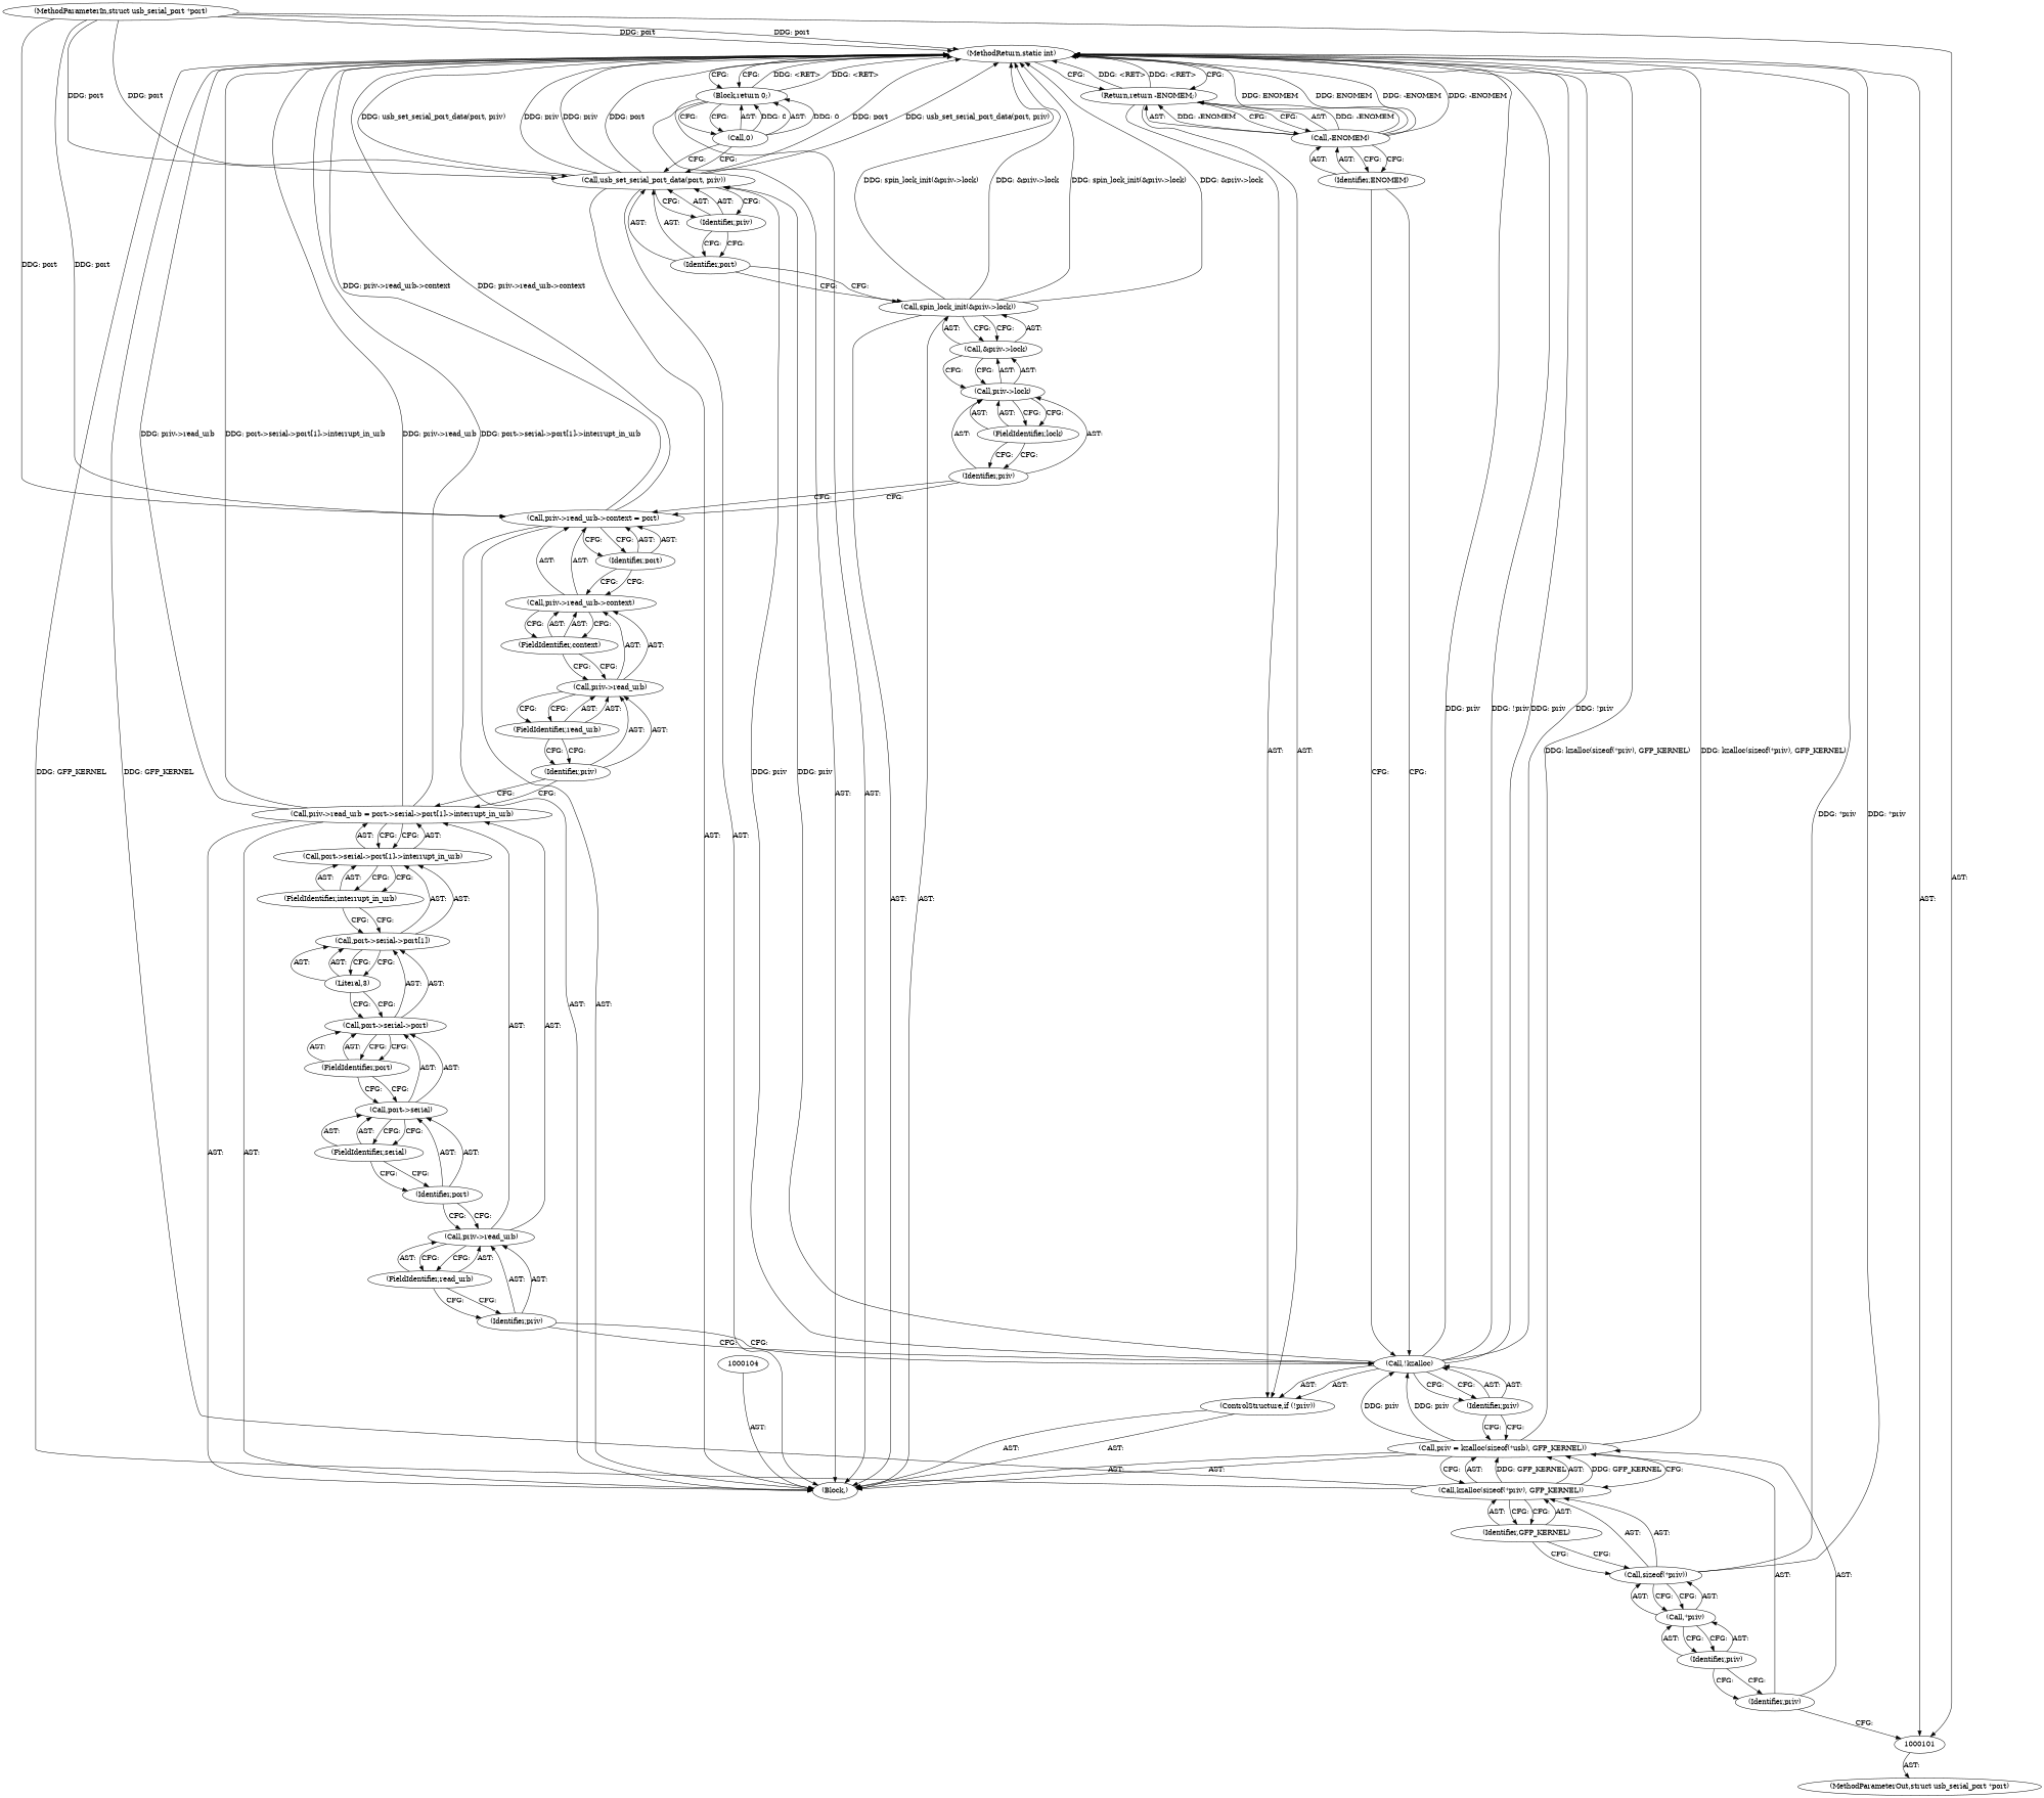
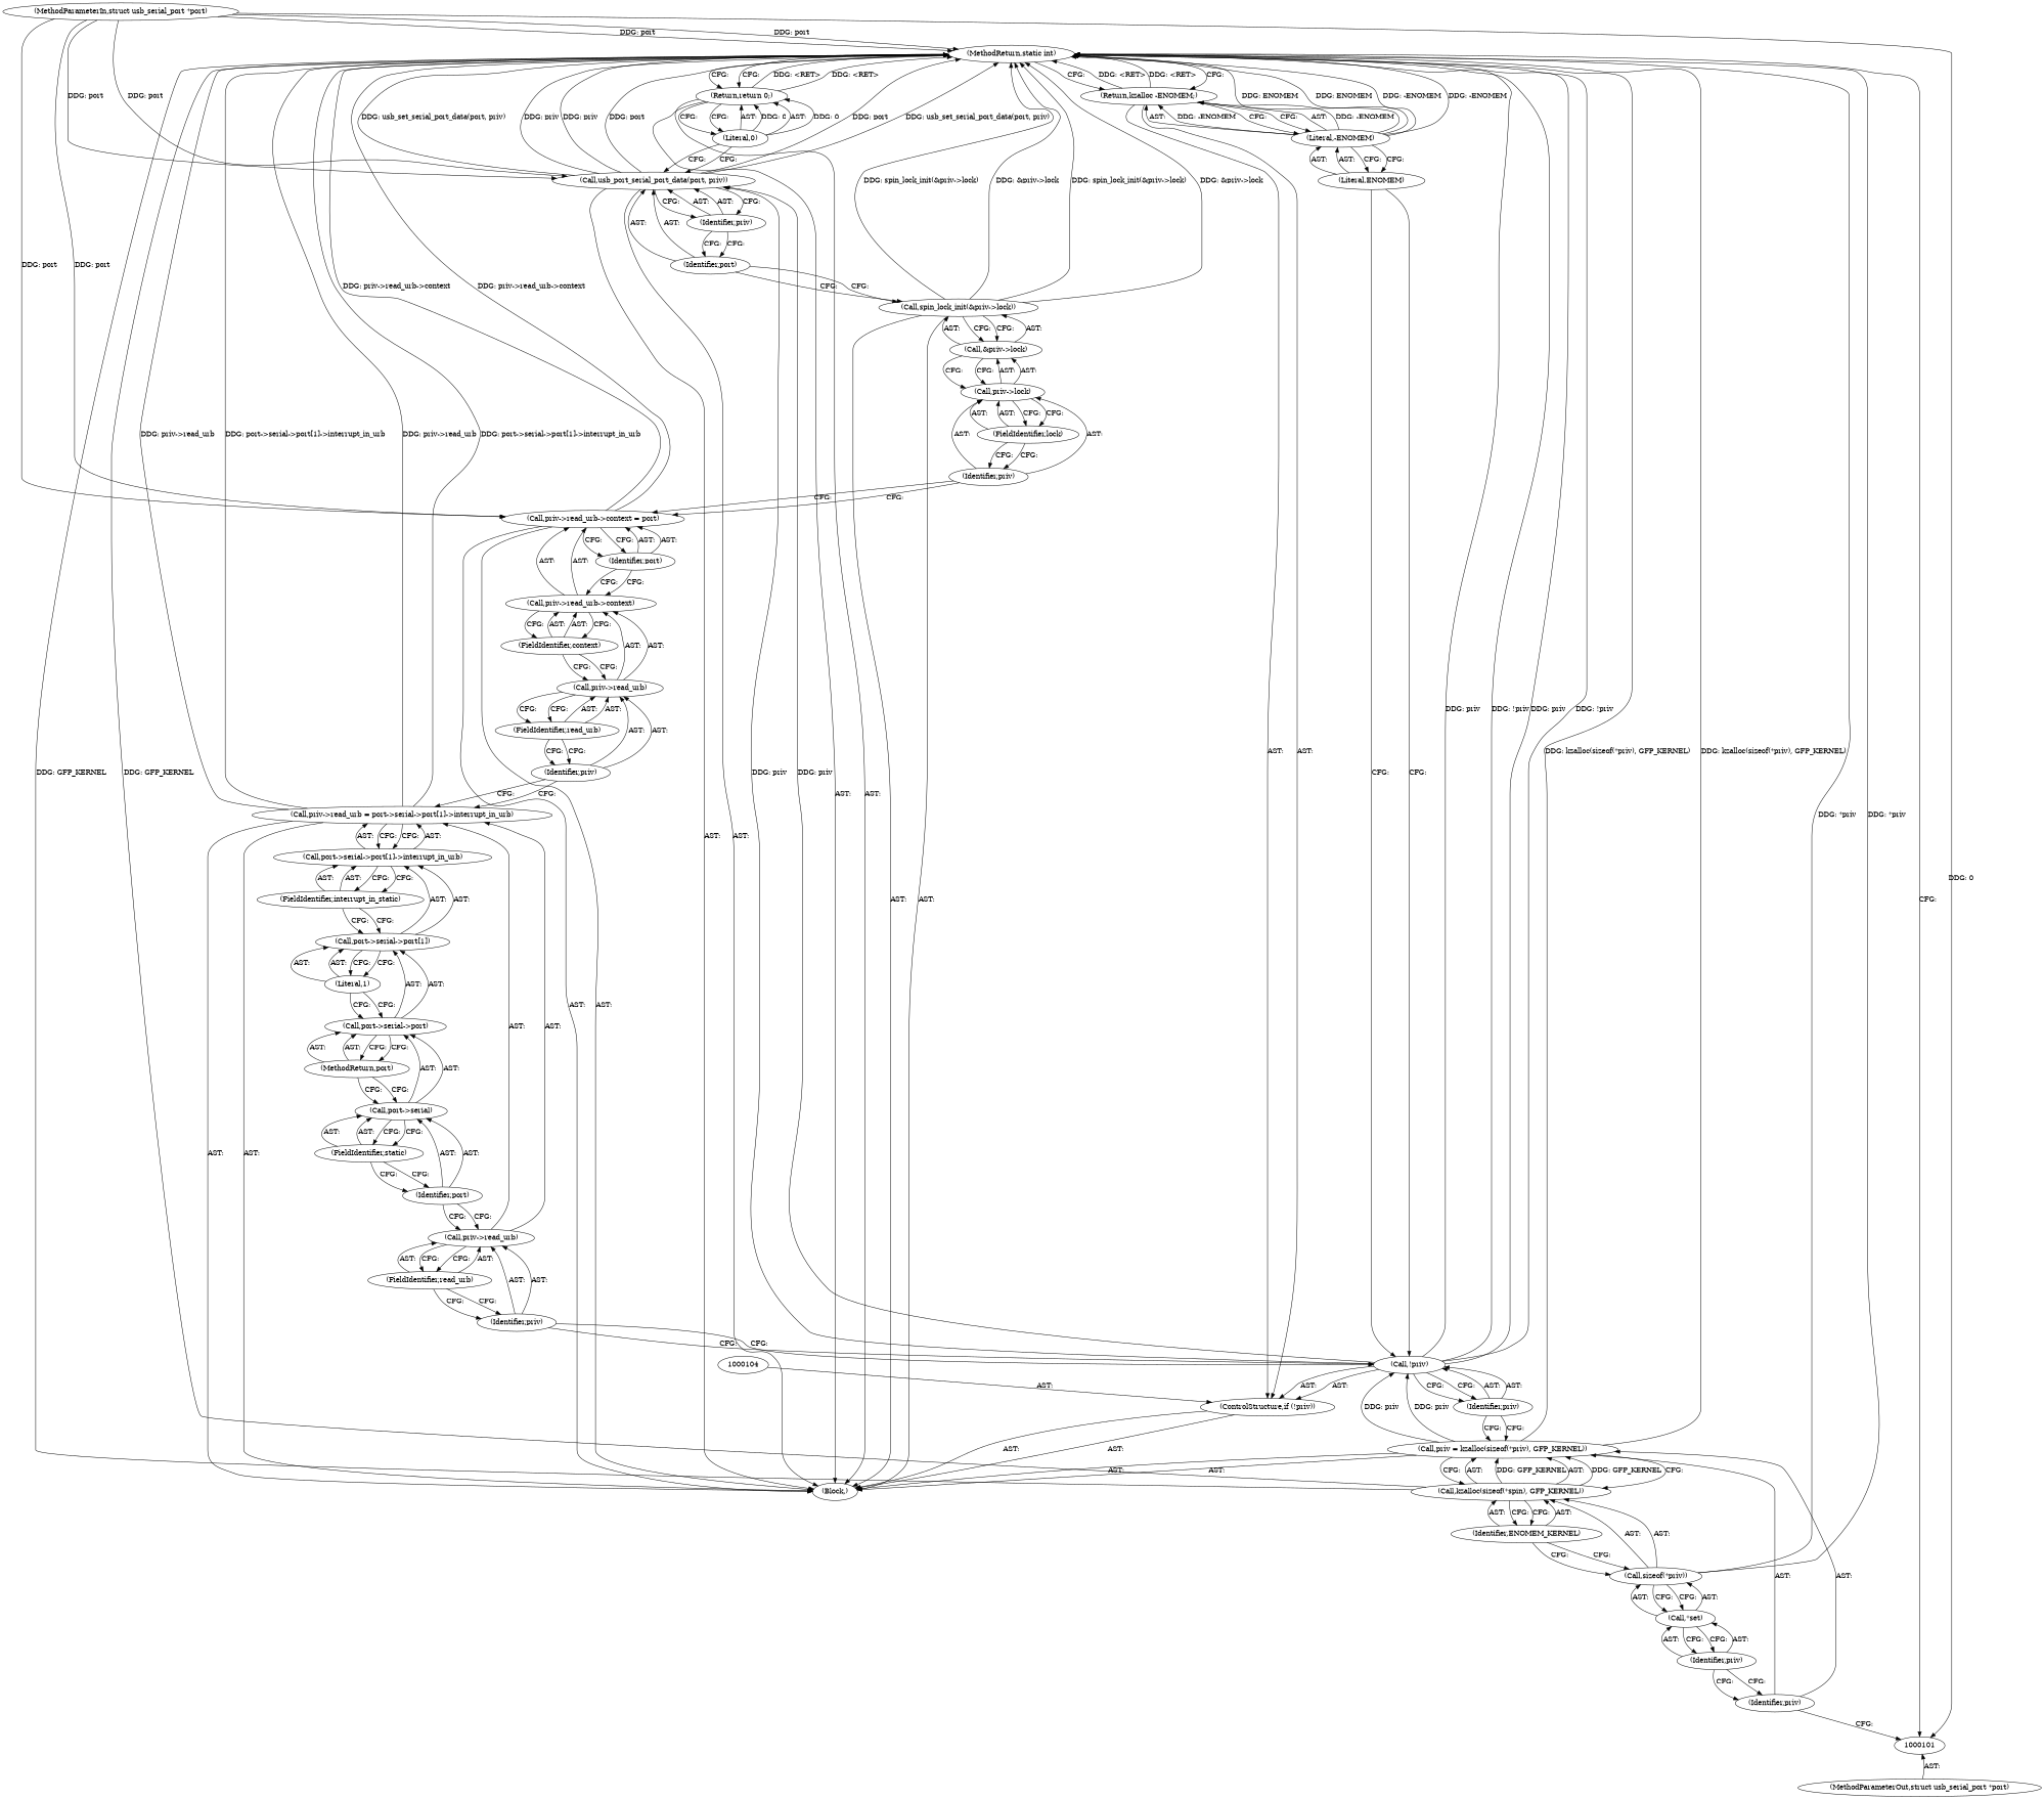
  digraph {
    n1 [label="(MethodReturn,static int)"]
-   n2 [label="(Block,return 0;)"]
-   n3 [label="(Return,return -ENOMEM;)"]
+   n2 [label="(Return,return 0;)"]
+   n3 [label="(Return,kzalloc -ENOMEM;)"]
    1000101
    n5 [label="(Block,)"]
-   n6 [label="(Call,0)"]
+   n6 [label="(Literal,0)"]
    n7 [label="(ControlStructure,if (!priv))"]
-   n8 [label="(Call,-ENOMEM)"]
+   n8 [label="(Literal,-ENOMEM)"]
    n9 [label="(MethodParameterIn,struct usb_serial_port *port)"]
    n10 [label="(Call,priv->read_urb->context = port)"]
-   n11 [label="(Call,usb_set_serial_port_data(port, priv))"]
+   n11 [label="(Call,usb_port_serial_port_data(port, priv))"]
    n12 [label="(Identifier,port)"]
    n13 [label="(Identifier,priv)"]
    n14 [label="(MethodParameterOut,struct usb_serial_port *port)"]
    n15 [label="(Call,priv->read_urb = port->serial->port[1]->interrupt_in_urb)"]
    n16 [label="(Call,port->serial->port[1]->interrupt_in_urb)"]
-   n17 [label="(FieldIdentifier,interrupt_in_urb)"]
+   n17 [label="(FieldIdentifier,interrupt_in_static)"]
    n18 [label="(Call,priv->read_urb)"]
    n19 [label="(FieldIdentifier,read_urb)"]
    n20 [label="(Identifier,priv)"]
-   n21 [label="(Call,!kzalloc)"]
+   n21 [label="(Call,!priv)"]
    n22 [label="(Identifier,priv)"]
    n23 [label="(Call,port->serial->port[1])"]
-   n24 [label="(Literal,3)"]
+   n24 [label="(Literal,1)"]
    n25 [label="(Call,port->serial->port)"]
-   n26 [label="(FieldIdentifier,port)"]
+   n26 [label="(MethodReturn,port)"]
    n27 [label="(Call,port->serial)"]
-   n28 [label="(FieldIdentifier,serial)"]
+   n28 [label="(FieldIdentifier,static)"]
    n29 [label="(Identifier,port)"]
    n30 [label="(FieldIdentifier,context)"]
    n31 [label="(Call,priv->read_urb->context)"]
    n32 [label="(Call,priv->read_urb)"]
    n33 [label="(FieldIdentifier,read_urb)"]
    n34 [label="(Identifier,priv)"]
    n35 [label="(Call,&priv->lock)"]
    n36 [label="(Call,priv->lock)"]
    n37 [label="(Call,spin_lock_init(&priv->lock))"]
    n38 [label="(FieldIdentifier,lock)"]
    n39 [label="(Identifier,priv)"]
    n40 [label="(Identifier,port)"]
    n41 [label="(Call,sizeof(*priv))"]
-   n42 [label="(Call,*priv)"]
-   n43 [label="(Call,kzalloc(sizeof(*priv), GFP_KERNEL))"]
+   n42 [label="(Call,*set)"]
+   n43 [label="(Call,kzalloc(sizeof(*spin), GFP_KERNEL))"]
    n44 [label="(Identifier,priv)"]
-   n45 [label="(Call,priv = kzalloc(sizeof(*usb), GFP_KERNEL))"]
-   n46 [label="(Identifier,GFP_KERNEL)"]
+   n45 [label="(Call,priv = kzalloc(sizeof(*priv), GFP_KERNEL))"]
+   n46 [label="(Identifier,ENOMEM_KERNEL)"]
    n47 [label="(Identifier,priv)"]
-   n48 [label="(Identifier,ENOMEM)"]
+   n48 [label="(Literal,ENOMEM)"]
    1000104
    n1 -> n2 [label="CFG: "]
    n1 -> n2 [label="CFG: "]
    n1 -> n3 [label="CFG: "]
    n1 -> n3 [label="CFG: "]
-   n1 -> 1000101 [label="AST: "]
+   n1 -> 1000101 [label="CFG: "]
    n2 -> n1 [label="DDG: <RET>"]
    n2 -> n1 [label="DDG: <RET>"]
    n2 -> n5 [label="AST: "]
    n2 -> n5 [label="AST: "]
    n2 -> n6 [label="CFG: "]
    n2 -> n6 [label="CFG: "]
    n3 -> n1 [label="DDG: <RET>"]
    n3 -> n1 [label="DDG: <RET>"]
    n3 -> n7 [label="AST: "]
    n3 -> n7 [label="AST: "]
    n3 -> n8 [label="CFG: "]
    n3 -> n8 [label="CFG: "]
    n6 -> n2 [label="AST: "]
    n6 -> n2 [label="DDG: 0"]
    n6 -> n2 [label="AST: "]
    n6 -> n2 [label="DDG: 0"]
    n6 -> n11 [label="CFG: "]
    n6 -> n11 [label="CFG: "]
    n7 -> n5 [label="AST: "]
    n7 -> n5 [label="AST: "]
    n8 -> n1 [label="DDG: ENOMEM"]
    n8 -> n1 [label="DDG: -ENOMEM"]
    n8 -> n1 [label="DDG: ENOMEM"]
    n8 -> n1 [label="DDG: -ENOMEM"]
    n8 -> n3 [label="AST: "]
    n8 -> n3 [label="DDG: -ENOMEM"]
    n8 -> n3 [label="AST: "]
    n8 -> n3 [label="DDG: -ENOMEM"]
    n8 -> n48 [label="CFG: "]
    n8 -> n48 [label="CFG: "]
    n9 -> n1 [label="DDG: port"]
    n9 -> n1 [label="DDG: port"]
-   n9 -> 1000101 [label="AST: "]
+   n9 -> 1000101 [label="DDG: 0"]
    n9 -> n10 [label="DDG: port"]
    n9 -> n10 [label="DDG: port"]
    n9 -> n11 [label="DDG: port"]
    n9 -> n11 [label="DDG: port"]
    n10 -> n1 [label="DDG: priv->read_urb->context"]
    n10 -> n1 [label="DDG: priv->read_urb->context"]
    n10 -> n5 [label="AST: "]
    n10 -> n5 [label="AST: "]
    n10 -> n12 [label="CFG: "]
    n10 -> n12 [label="CFG: "]
    n11 -> n1 [label="DDG: port"]
    n11 -> n1 [label="DDG: usb_set_serial_port_data(port, priv)"]
    n11 -> n1 [label="DDG: priv"]
    n11 -> n1 [label="DDG: port"]
    n11 -> n1 [label="DDG: usb_set_serial_port_data(port, priv)"]
    n11 -> n1 [label="DDG: priv"]
    n11 -> n5 [label="AST: "]
    n11 -> n5 [label="AST: "]
    n11 -> n13 [label="CFG: "]
    n11 -> n13 [label="CFG: "]
    n12 -> n10 [label="AST: "]
    n12 -> n10 [label="AST: "]
    n12 -> n31 [label="CFG: "]
    n12 -> n31 [label="CFG: "]
    n13 -> n11 [label="AST: "]
    n13 -> n11 [label="AST: "]
    n13 -> n40 [label="CFG: "]
    n13 -> n40 [label="CFG: "]
-   1000101 -> n14 [label="AST: "]
+   n14 -> 1000101 [label="AST: "]
    n15 -> n1 [label="DDG: priv->read_urb"]
    n15 -> n1 [label="DDG: port->serial->port[1]->interrupt_in_urb"]
    n15 -> n1 [label="DDG: priv->read_urb"]
    n15 -> n1 [label="DDG: port->serial->port[1]->interrupt_in_urb"]
    n15 -> n5 [label="AST: "]
    n15 -> n5 [label="AST: "]
    n15 -> n16 [label="CFG: "]
    n15 -> n16 [label="CFG: "]
    n16 -> n15 [label="AST: "]
    n16 -> n15 [label="AST: "]
    n16 -> n17 [label="CFG: "]
    n16 -> n17 [label="CFG: "]
    n17 -> n16 [label="AST: "]
    n17 -> n16 [label="AST: "]
    n17 -> n23 [label="CFG: "]
    n17 -> n23 [label="CFG: "]
    n18 -> n15 [label="AST: "]
    n18 -> n15 [label="AST: "]
    n18 -> n19 [label="CFG: "]
    n18 -> n19 [label="CFG: "]
    n19 -> n18 [label="AST: "]
    n19 -> n18 [label="AST: "]
    n19 -> n20 [label="CFG: "]
    n19 -> n20 [label="CFG: "]
    n20 -> n18 [label="AST: "]
    n20 -> n18 [label="AST: "]
    n20 -> n21 [label="CFG: "]
    n20 -> n21 [label="CFG: "]
    n21 -> n1 [label="DDG: priv"]
    n21 -> n1 [label="DDG: !priv"]
    n21 -> n1 [label="DDG: priv"]
    n21 -> n1 [label="DDG: !priv"]
    n21 -> n7 [label="AST: "]
    n21 -> n7 [label="AST: "]
    n21 -> n11 [label="DDG: priv"]
    n21 -> n11 [label="DDG: priv"]
    n21 -> n22 [label="CFG: "]
    n21 -> n22 [label="CFG: "]
    n22 -> n21 [label="AST: "]
    n22 -> n21 [label="AST: "]
    n22 -> n45 [label="CFG: "]
    n22 -> n45 [label="CFG: "]
    n23 -> n16 [label="AST: "]
    n23 -> n16 [label="AST: "]
    n23 -> n24 [label="CFG: "]
    n23 -> n24 [label="CFG: "]
    n24 -> n23 [label="AST: "]
    n24 -> n23 [label="AST: "]
    n24 -> n25 [label="CFG: "]
    n24 -> n25 [label="CFG: "]
    n25 -> n23 [label="AST: "]
    n25 -> n23 [label="AST: "]
    n25 -> n26 [label="CFG: "]
    n25 -> n26 [label="CFG: "]
    n26 -> n25 [label="AST: "]
    n26 -> n25 [label="AST: "]
    n26 -> n27 [label="CFG: "]
    n26 -> n27 [label="CFG: "]
    n27 -> n25 [label="AST: "]
    n27 -> n25 [label="AST: "]
    n27 -> n28 [label="CFG: "]
    n27 -> n28 [label="CFG: "]
    n28 -> n27 [label="AST: "]
    n28 -> n27 [label="AST: "]
    n28 -> n29 [label="CFG: "]
    n28 -> n29 [label="CFG: "]
    n29 -> n18 [label="CFG: "]
    n29 -> n18 [label="CFG: "]
    n29 -> n27 [label="AST: "]
    n29 -> n27 [label="AST: "]
    n30 -> n31 [label="AST: "]
    n30 -> n31 [label="AST: "]
    n30 -> n32 [label="CFG: "]
    n30 -> n32 [label="CFG: "]
    n31 -> n10 [label="AST: "]
    n31 -> n10 [label="AST: "]
    n31 -> n30 [label="CFG: "]
    n31 -> n30 [label="CFG: "]
    n32 -> n31 [label="AST: "]
    n32 -> n31 [label="AST: "]
    n32 -> n33 [label="CFG: "]
    n32 -> n33 [label="CFG: "]
    n33 -> n32 [label="AST: "]
    n33 -> n32 [label="AST: "]
    n33 -> n34 [label="CFG: "]
    n33 -> n34 [label="CFG: "]
    n34 -> n15 [label="CFG: "]
    n34 -> n15 [label="CFG: "]
    n34 -> n32 [label="AST: "]
    n34 -> n32 [label="AST: "]
    n35 -> n36 [label="CFG: "]
    n35 -> n36 [label="CFG: "]
    n35 -> n37 [label="AST: "]
    n35 -> n37 [label="AST: "]
    n36 -> n35 [label="AST: "]
    n36 -> n35 [label="AST: "]
    n36 -> n38 [label="CFG: "]
    n36 -> n38 [label="CFG: "]
    n37 -> n1 [label="DDG: spin_lock_init(&priv->lock)"]
    n37 -> n1 [label="DDG: &priv->lock"]
    n37 -> n1 [label="DDG: spin_lock_init(&priv->lock)"]
    n37 -> n1 [label="DDG: &priv->lock"]
    n37 -> n5 [label="AST: "]
    n37 -> n5 [label="AST: "]
    n37 -> n35 [label="CFG: "]
    n37 -> n35 [label="CFG: "]
    n38 -> n36 [label="AST: "]
    n38 -> n36 [label="AST: "]
    n38 -> n39 [label="CFG: "]
    n38 -> n39 [label="CFG: "]
    n39 -> n10 [label="CFG: "]
    n39 -> n10 [label="CFG: "]
    n39 -> n36 [label="AST: "]
    n39 -> n36 [label="AST: "]
    n40 -> n11 [label="AST: "]
    n40 -> n11 [label="AST: "]
    n40 -> n37 [label="CFG: "]
    n40 -> n37 [label="CFG: "]
    n41 -> n1 [label="DDG: *priv"]
    n41 -> n1 [label="DDG: *priv"]
    n41 -> n42 [label="CFG: "]
    n41 -> n42 [label="CFG: "]
    n41 -> n43 [label="AST: "]
    n41 -> n43 [label="AST: "]
    n42 -> n41 [label="AST: "]
    n42 -> n41 [label="AST: "]
    n42 -> n44 [label="CFG: "]
    n42 -> n44 [label="CFG: "]
    n43 -> n1 [label="DDG: GFP_KERNEL"]
    n43 -> n1 [label="DDG: GFP_KERNEL"]
    n43 -> n45 [label="AST: "]
    n43 -> n45 [label="DDG: GFP_KERNEL"]
    n43 -> n45 [label="AST: "]
    n43 -> n45 [label="DDG: GFP_KERNEL"]
    n43 -> n46 [label="CFG: "]
    n43 -> n46 [label="CFG: "]
    n44 -> n42 [label="AST: "]
    n44 -> n42 [label="AST: "]
    n44 -> n47 [label="CFG: "]
    n44 -> n47 [label="CFG: "]
    n45 -> n1 [label="DDG: kzalloc(sizeof(*priv), GFP_KERNEL)"]
    n45 -> n1 [label="DDG: kzalloc(sizeof(*priv), GFP_KERNEL)"]
    n45 -> n5 [label="AST: "]
    n45 -> n5 [label="AST: "]
    n45 -> n21 [label="DDG: priv"]
    n45 -> n21 [label="DDG: priv"]
    n45 -> n43 [label="CFG: "]
    n45 -> n43 [label="CFG: "]
    n46 -> n41 [label="CFG: "]
    n46 -> n41 [label="CFG: "]
    n46 -> n43 [label="AST: "]
    n46 -> n43 [label="AST: "]
    n47 -> 1000101 [label="CFG: "]
    n47 -> n45 [label="AST: "]
    n47 -> n45 [label="AST: "]
    n48 -> n8 [label="AST: "]
    n48 -> n8 [label="AST: "]
    n48 -> n21 [label="CFG: "]
    n48 -> n21 [label="CFG: "]
-   1000104 -> n5 [label="AST: "]
+   1000104 -> n7 [label="AST: "]
  }
